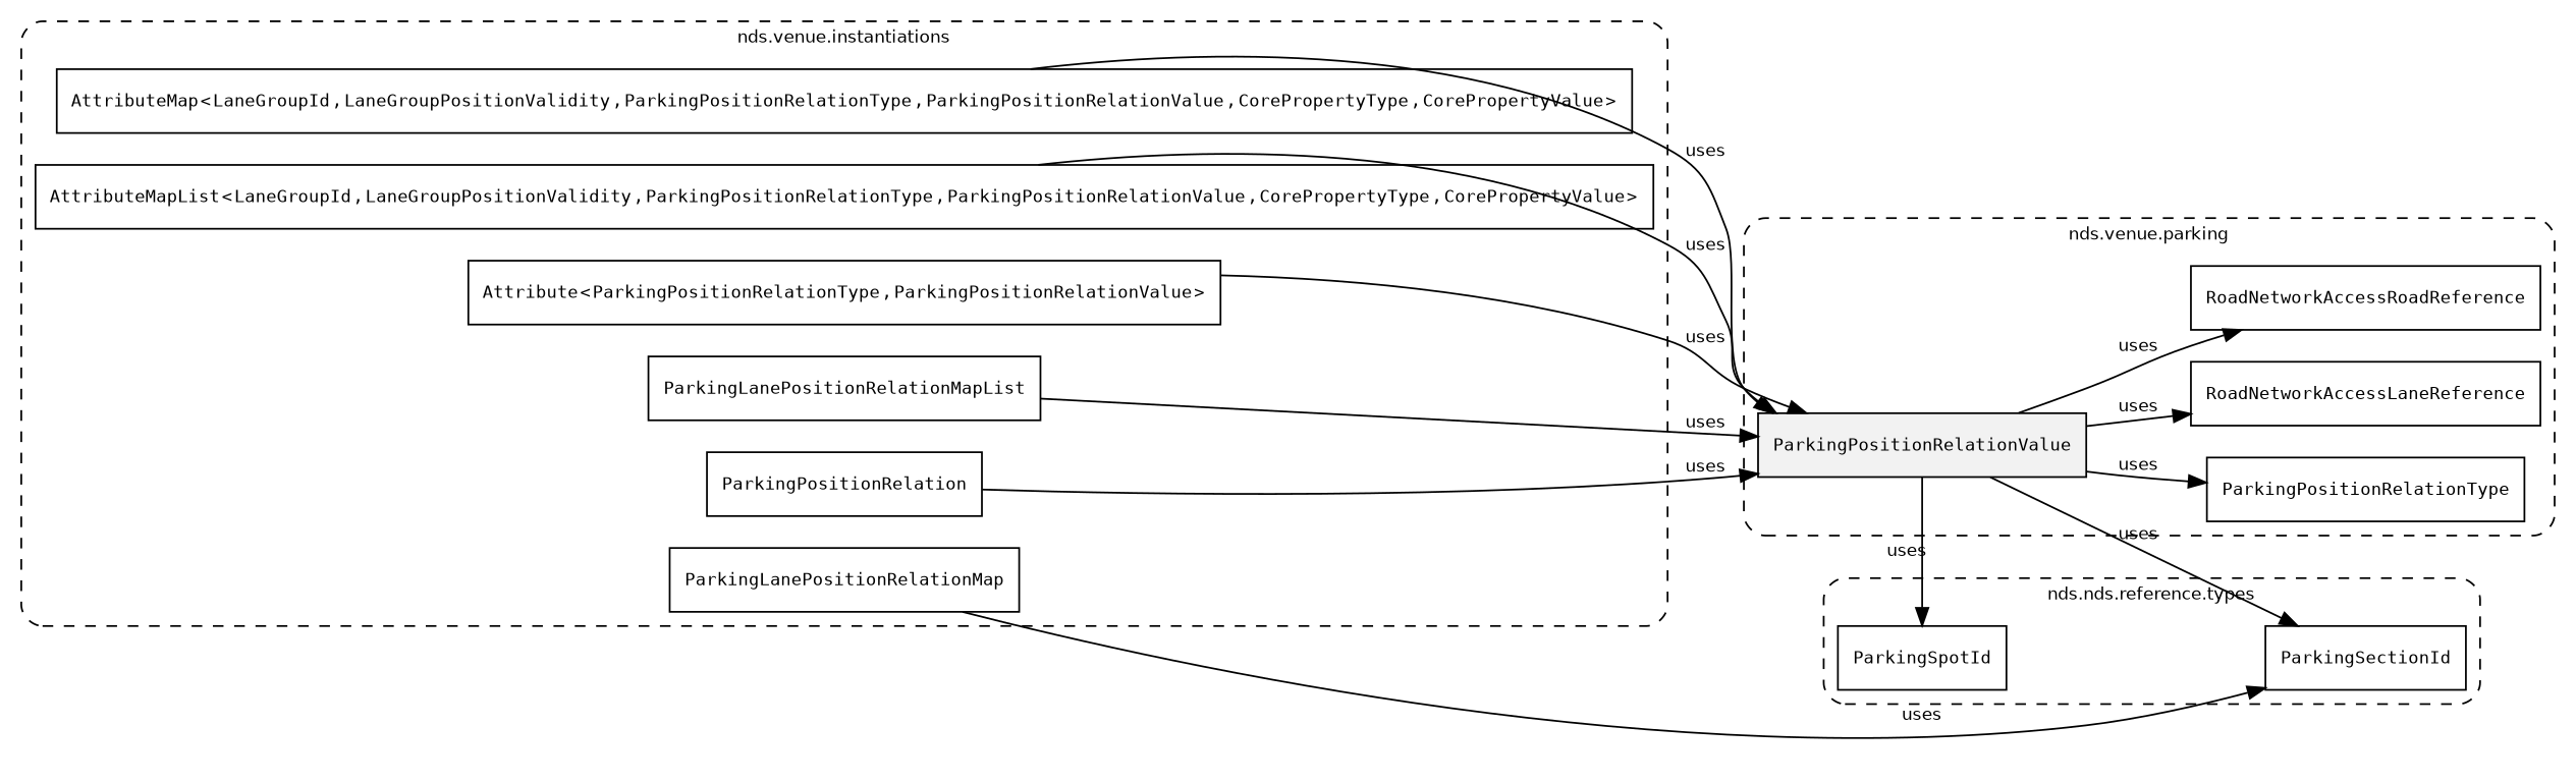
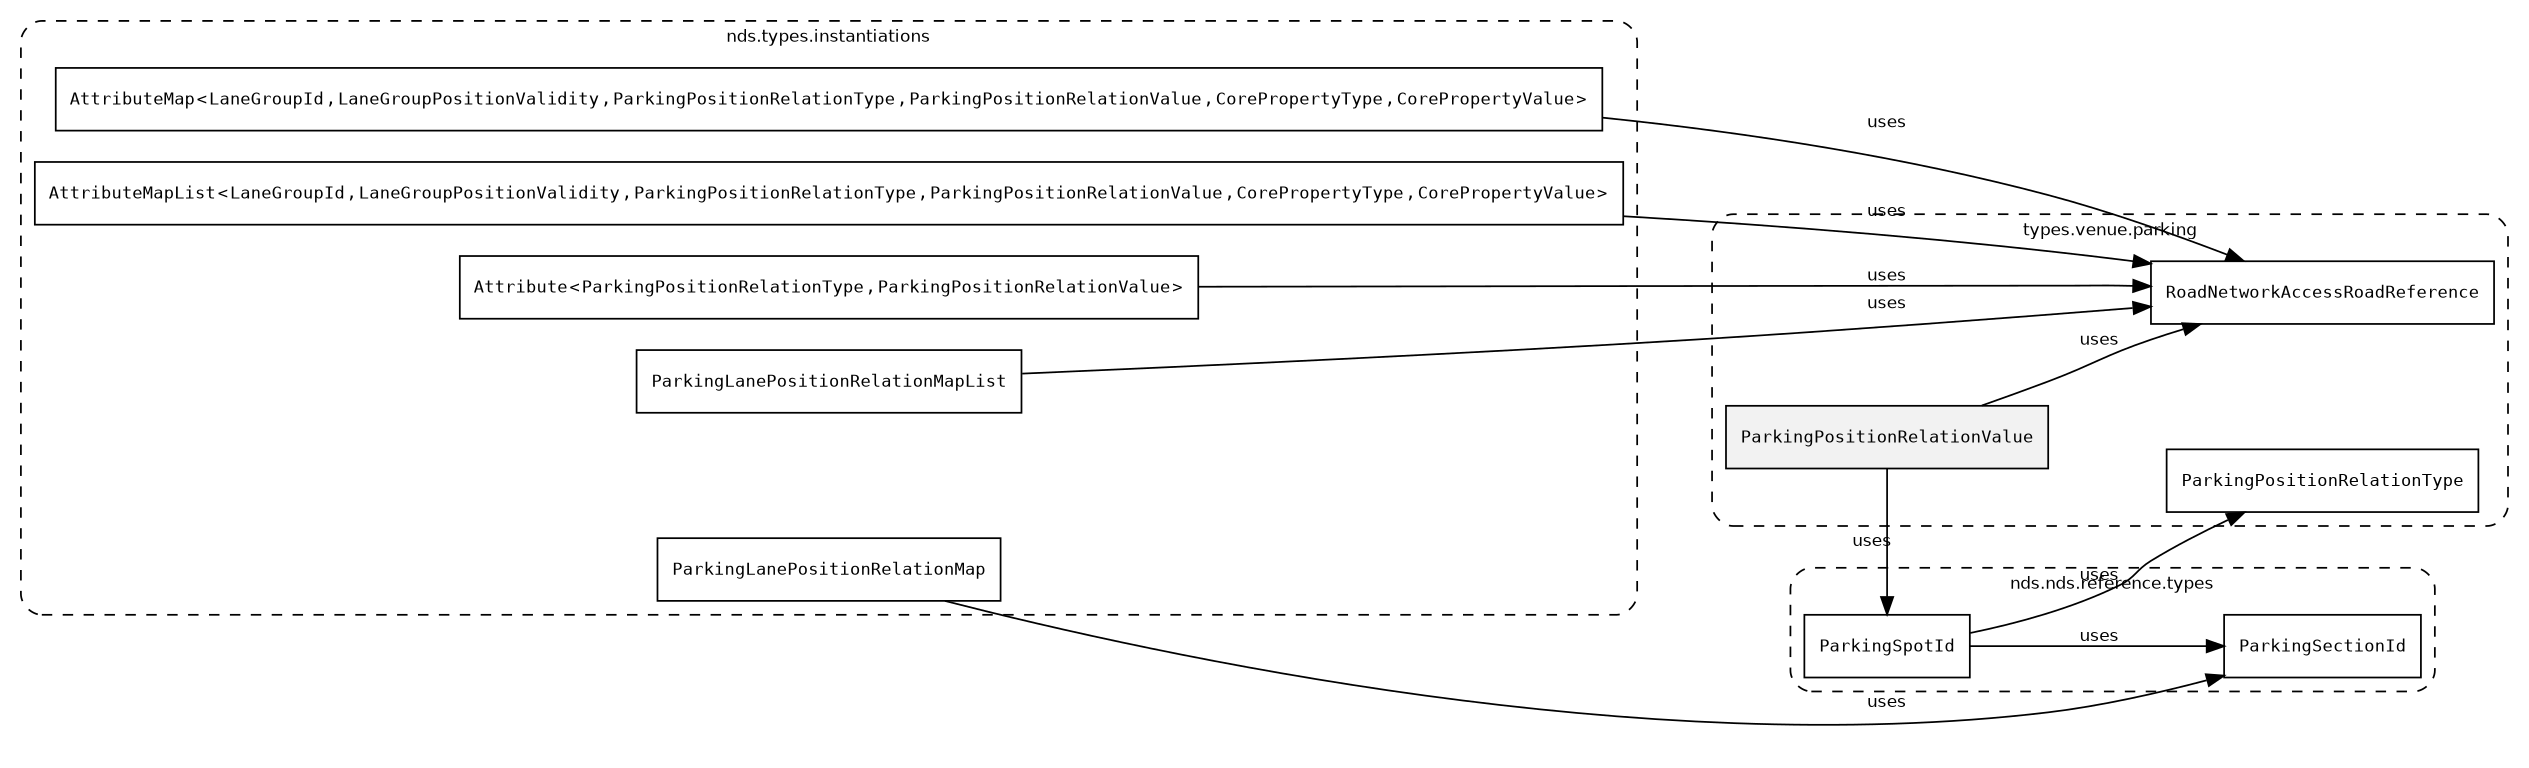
  digraph {
    fontname="DejaVu Sans"
    fontsize=10
    rankdir=LR
    node [fontname="DejaVu Sans" fontsize=10 shape=box]
    edge [fontname="DejaVu Sans" fontsize=10]
    n1 [fillcolor="#0000000D" label=<<font face="monospace"><table align="center" border="0" cellspacing="0" cellpadding="0"><tr><td href="../../../content/packages/nds.venue.parking.html#Choice-ParkingPositionRelationValue" title="Choice defined in nds.venue.parking">ParkingPositionRelationValue</td></tr></table></font>> style=filled]
    n2 [label=<<font face="monospace"><table align="center" border="0" cellspacing="0" cellpadding="0"><tr><td href="../../../content/packages/nds.venue.parking.html#Enum-ParkingPositionRelationType" title="Enum defined in nds.venue.parking">ParkingPositionRelationType</td></tr></table></font>>]
    n3 [label=<<font face="monospace"><table align="center" border="0" cellspacing="0" cellpadding="0"><tr><td href="../../../content/packages/nds.venue.parking.html#Structure-RoadNetworkAccessRoadReference" title="Structure defined in nds.venue.parking">RoadNetworkAccessRoadReference</td></tr></table></font>>]
-   n4 [label=<<font face="monospace"><table align="center" border="0" cellspacing="0" cellpadding="0"><tr><td href="../../../content/packages/nds.venue.parking.html#Structure-RoadNetworkAccessLaneReference" title="Structure defined in nds.venue.parking">RoadNetworkAccessLaneReference</td></tr></table></font>>]
    n5 [label=<<font face="monospace"><table align="center" border="0" cellspacing="0" cellpadding="0"><tr><td href="../../../content/packages/nds.venue.reference.types.html#Subtype-ParkingSectionId" title="Subtype defined in nds.venue.reference.types">ParkingSectionId</td></tr></table></font>>]
    n6 [label=<<font face="monospace"><table align="center" border="0" cellspacing="0" cellpadding="0"><tr><td href="../../../content/packages/nds.venue.reference.types.html#Subtype-ParkingSpotId" title="Subtype defined in nds.venue.reference.types">ParkingSpotId</td></tr></table></font>>]
    n7 [label=<<font face="monospace"><table align="center" border="0" cellspacing="0" cellpadding="0"><tr><td href="../../../content/packages/nds.venue.instantiations.html#InstantiateType-ParkingLanePositionRelationMapList" title="InstantiateType defined in nds.venue.instantiations">ParkingLanePositionRelationMapList</td></tr></table></font>>]
    n8 [label=<<font face="monospace"><table align="center" border="0" cellspacing="0" cellpadding="0"><tr><td href="../../../content/packages/nds.core.attributemap.html#Structure-AttributeMapList" title="Structure defined in nds.core.attributemap">AttributeMapList</td><td>&lt;</td><td><table align="center" border="0" cellspacing="0" cellpadding="0"><tr><td href="../../../content/packages/nds.lane.reference.types.html#Subtype-LaneGroupId" title="Subtype defined in nds.lane.reference.types">LaneGroupId</td></tr></table></td><td>,</td><td><table align="center" border="0" cellspacing="0" cellpadding="0"><tr><td href="../../../content/packages/nds.lane.reference.types.html#Structure-LaneGroupPositionValidity" title="Structure defined in nds.lane.reference.types">LaneGroupPositionValidity</td></tr></table></td><td>,</td><td><table align="center" border="0" cellspacing="0" cellpadding="0"><tr><td href="../../../content/packages/nds.venue.parking.html#Enum-ParkingPositionRelationType" title="Enum defined in nds.venue.parking">ParkingPositionRelationType</td></tr></table></td><td>,</td><td><table align="center" border="0" cellspacing="0" cellpadding="0"><tr><td href="../../../content/packages/nds.venue.parking.html#Choice-ParkingPositionRelationValue" title="Choice defined in nds.venue.parking">ParkingPositionRelationValue</td></tr></table></td><td>,</td><td><table align="center" border="0" cellspacing="0" cellpadding="0"><tr><td href="../../../content/packages/nds.core.properties.html#Enum-CorePropertyType" title="Enum defined in nds.core.properties">CorePropertyType</td></tr></table></td><td>,</td><td><table align="center" border="0" cellspacing="0" cellpadding="0"><tr><td href="../../../content/packages/nds.core.properties.html#Choice-CorePropertyValue" title="Choice defined in nds.core.properties">CorePropertyValue</td></tr></table></td><td>&gt;</td></tr></table></font>>]
    n9 [label=<<font face="monospace"><table align="center" border="0" cellspacing="0" cellpadding="0"><tr><td href="../../../content/packages/nds.venue.instantiations.html#InstantiateType-ParkingLanePositionRelationMap" title="InstantiateType defined in nds.venue.instantiations">ParkingLanePositionRelationMap</td></tr></table></font>>]
    n10 [label=<<font face="monospace"><table align="center" border="0" cellspacing="0" cellpadding="0"><tr><td href="../../../content/packages/nds.core.attributemap.html#Structure-AttributeMap" title="Structure defined in nds.core.attributemap">AttributeMap</td><td>&lt;</td><td><table align="center" border="0" cellspacing="0" cellpadding="0"><tr><td href="../../../content/packages/nds.lane.reference.types.html#Subtype-LaneGroupId" title="Subtype defined in nds.lane.reference.types">LaneGroupId</td></tr></table></td><td>,</td><td><table align="center" border="0" cellspacing="0" cellpadding="0"><tr><td href="../../../content/packages/nds.lane.reference.types.html#Structure-LaneGroupPositionValidity" title="Structure defined in nds.lane.reference.types">LaneGroupPositionValidity</td></tr></table></td><td>,</td><td><table align="center" border="0" cellspacing="0" cellpadding="0"><tr><td href="../../../content/packages/nds.venue.parking.html#Enum-ParkingPositionRelationType" title="Enum defined in nds.venue.parking">ParkingPositionRelationType</td></tr></table></td><td>,</td><td><table align="center" border="0" cellspacing="0" cellpadding="0"><tr><td href="../../../content/packages/nds.venue.parking.html#Choice-ParkingPositionRelationValue" title="Choice defined in nds.venue.parking">ParkingPositionRelationValue</td></tr></table></td><td>,</td><td><table align="center" border="0" cellspacing="0" cellpadding="0"><tr><td href="../../../content/packages/nds.core.properties.html#Enum-CorePropertyType" title="Enum defined in nds.core.properties">CorePropertyType</td></tr></table></td><td>,</td><td><table align="center" border="0" cellspacing="0" cellpadding="0"><tr><td href="../../../content/packages/nds.core.properties.html#Choice-CorePropertyValue" title="Choice defined in nds.core.properties">CorePropertyValue</td></tr></table></td><td>&gt;</td></tr></table></font>>]
-   n11 [label=<<font face="monospace"><table align="center" border="0" cellspacing="0" cellpadding="0"><tr><td href="../../../content/packages/nds.venue.instantiations.html#InstantiateType-ParkingPositionRelation" title="InstantiateType defined in nds.venue.instantiations">ParkingPositionRelation</td></tr></table></font>>]
    n12 [label=<<font face="monospace"><table align="center" border="0" cellspacing="0" cellpadding="0"><tr><td href="../../../content/packages/nds.core.attributemap.html#Structure-Attribute" title="Structure defined in nds.core.attributemap">Attribute</td><td>&lt;</td><td><table align="center" border="0" cellspacing="0" cellpadding="0"><tr><td href="../../../content/packages/nds.venue.parking.html#Enum-ParkingPositionRelationType" title="Enum defined in nds.venue.parking">ParkingPositionRelationType</td></tr></table></td><td>,</td><td><table align="center" border="0" cellspacing="0" cellpadding="0"><tr><td href="../../../content/packages/nds.venue.parking.html#Choice-ParkingPositionRelationValue" title="Choice defined in nds.venue.parking">ParkingPositionRelationValue</td></tr></table></td><td>&gt;</td></tr></table></font>>]
    subgraph cluster_1 {
-     label="nds.venue.parking"
+     label="types.venue.parking"
      style="dashed, rounded"
      n1
      n2
      n3
-     n4
    }
    subgraph cluster_2 {
      label="nds.nds.reference.types"
      style="dashed, rounded"
      n5
      n6
    }
    subgraph cluster_3 {
-     label="nds.venue.instantiations"
+     label="nds.types.instantiations"
      style="dashed, rounded"
      n7
      n8
      n9
      n10
-     n11
      n12
    }
-   n1 -> n2 [label=uses]
+   n6 -> n2 [label=uses]
    n1 -> n3 [label=uses]
-   n1 -> n4 [label=uses]
-   n1 -> n5 [label=uses]
+   n6 -> n5 [label=uses]
    n1 -> n6 [label=uses]
-   n7 -> n1 [label=uses]
-   n8 -> n1 [label=uses]
+   n7 -> n3 [label=uses]
+   n8 -> n3 [label=uses]
    n9 -> n5 [label=uses]
-   n10 -> n1 [label=uses]
-   n11 -> n1 [label=uses]
-   n12 -> n1 [label=uses]
+   n10 -> n3 [label=uses]
+   n12 -> n3 [label=uses]
  }
